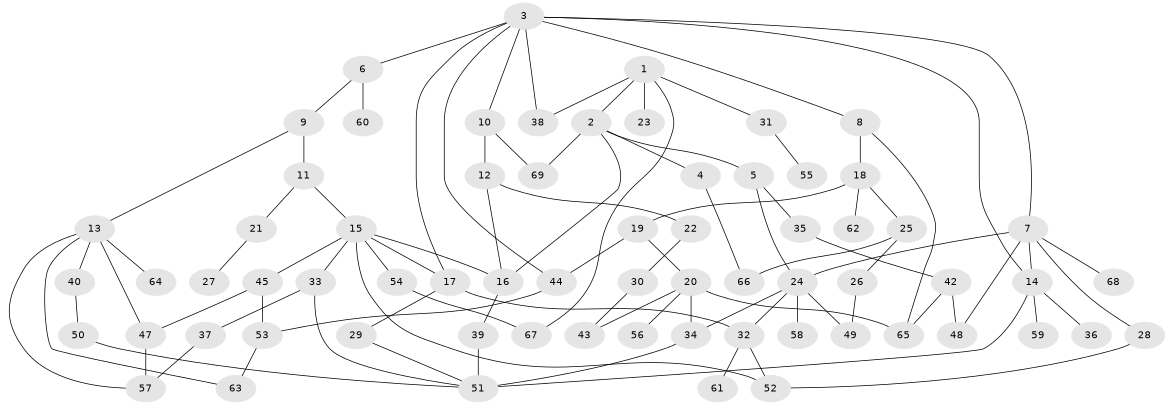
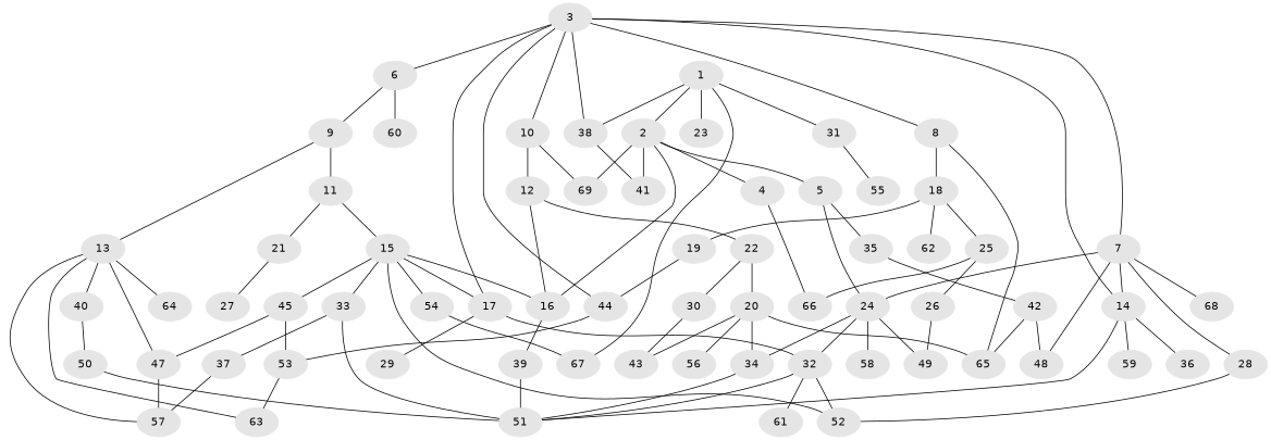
  graph {
    fontname="DejaVu Sans"
    node [color=gray90 fontname="DejaVu Sans" style=filled]
    edge [fontname="DejaVu Sans"]
    1
    2
    23
    31
    38
    67
    4
    5
    16
+   41
    69
    55
    3
    6
    7
    8
    10
    14
    17
    44
    66
    24
    35
    39
    9
    60
    28
    48
    68
    18
    65
    12
    36
    51
    59
    29
    32
    53
    34
    49
    58
    42
    11
    13
    52
    19
    25
    62
    15
    21
    40
    47
    57
    63
    64
    22
    33
    45
    54
    27
    30
    50
    37
    61
    20
    26
    43
    56
    1 -- 2
    1 -- 23
    1 -- 31
    1 -- 38
    1 -- 67
    2 -- 4
    2 -- 5
    2 -- 16
+   2 -- 41
    2 -- 69
    31 -- 55
+   38 -- 41
    4 -- 66
    5 -- 24
    5 -- 35
    16 -- 39
    3 -- 38
    3 -- 6
    3 -- 7
    3 -- 8
    3 -- 10
    3 -- 14
    3 -- 17
    3 -- 44
    6 -- 9
    6 -- 60
    7 -- 14
    7 -- 24
    7 -- 28
    7 -- 48
    7 -- 68
    8 -- 18
    8 -- 65
    10 -- 69
    10 -- 12
    14 -- 36
    14 -- 51
    14 -- 59
    17 -- 29
    17 -- 32
    44 -- 53
    24 -- 32
    24 -- 34
    24 -- 49
    24 -- 58
    35 -- 42
    39 -- 51
    9 -- 11
    9 -- 13
    28 -- 52
    18 -- 19
    18 -- 25
    18 -- 62
    12 -- 16
    12 -- 22
-   29 -- 51
+   32 -- 51
    32 -- 52
    32 -- 61
    53 -- 63
    34 -- 51
    42 -- 48
    42 -- 65
    11 -- 15
    11 -- 21
    13 -- 40
    13 -- 47
    13 -- 57
    13 -- 63
    13 -- 64
    19 -- 44
-   19 -- 20
+   22 -- 20
    25 -- 66
    25 -- 26
    15 -- 16
    15 -- 17
    15 -- 52
    15 -- 33
    15 -- 45
    15 -- 54
    21 -- 27
    40 -- 50
    47 -- 57
    22 -- 30
    33 -- 51
    33 -- 37
    45 -- 53
    45 -- 47
    54 -- 67
    30 -- 43
    50 -- 51
    37 -- 57
    20 -- 65
    20 -- 34
    20 -- 43
    20 -- 56
    26 -- 49
  }
